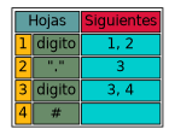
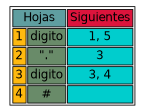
  digraph {
-   n1 [fontname=Helvetica label=< <table> <tr><td colspan="2" bgcolor="cadetblue">Hojas</td><td colspan="1" bgcolor="crimson">Siguientes</td></tr> <tr><td bgcolor="darkgoldenrod1">1</td><td bgcolor="darkseagreen4">digito</td><td bgcolor="cyan3">1, 2</td></tr><tr><td bgcolor="darkgoldenrod1">2</td><td bgcolor="darkseagreen4">"."</td><td bgcolor="cyan3">3</td></tr><tr><td bgcolor="darkgoldenrod1">3</td><td bgcolor="darkseagreen4">digito</td><td bgcolor="cyan3">3, 4</td></tr><tr><td bgcolor="darkgoldenrod1">4</td><td bgcolor="darkseagreen4">#</td><td bgcolor="cyan3"></td></tr> </table>> shape=none]
+   n1 [fontname=Helvetica label=< <table> <tr><td colspan="2" bgcolor="cadetblue">Hojas</td><td colspan="1" bgcolor="crimson">Siguientes</td></tr> <tr><td bgcolor="darkgoldenrod1">1</td><td bgcolor="darkseagreen4">digito</td><td bgcolor="cyan3">1, 5</td></tr><tr><td bgcolor="darkgoldenrod1">2</td><td bgcolor="darkseagreen4">"."</td><td bgcolor="cyan3">3</td></tr><tr><td bgcolor="darkgoldenrod1">3</td><td bgcolor="darkseagreen4">digito</td><td bgcolor="cyan3">3, 4</td></tr><tr><td bgcolor="darkgoldenrod1">4</td><td bgcolor="darkseagreen4">#</td><td bgcolor="cyan3"></td></tr> </table>> shape=none]
  }
